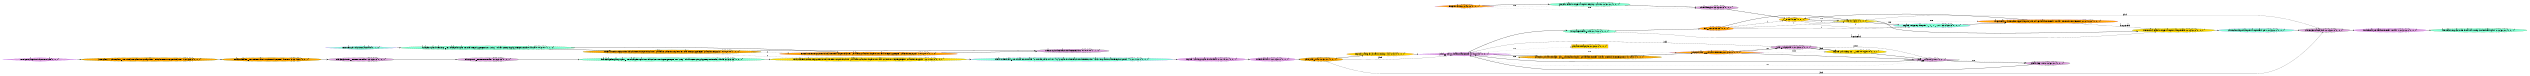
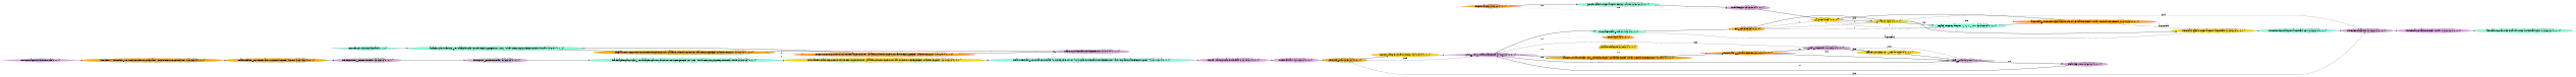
  digraph {
    rankdir=LR
    node [color=darkgreen fillcolor=plum shape=ellipse style=filled]
    edge [arrowhead=tee style=bold]
    n1 [fillcolor=orange label="TestEnvironment.setAsContext(miniClusterResource.getMiniCluster(),parallelism,Collections.singleton(new Path(KMEANS_JAR_PATH)),Collections.emptyList())@@@6@@@['1', '0', '0']"]
    n2 [label="kMeansProg.invokeInteractiveModeForExecution()@@@7@@@['1', '1', '0']"]
    n3 [color=purple fillcolor=orange label="TestEnvironment.setAsContext(miniClusterResource.getMiniCluster(),parallelism,Collections.singleton(new Path(KMEANS_JAR_PATH)),Collections.emptyList())@@@6@@@['0', '1', '0']"]
    n4 [fillcolor=gold label="TestStreamEnvironment.setAsContext(miniClusterResource.getMiniCluster(),parallelism,Collections.singleton(new Path(CUSTOM_KV_STATE_JAR_PATH)),Collections.emptyList())@@@10@@@['0', '0', '1']"]
    n5 [color=purple fillcolor=aquamarine label="Thread invokeThread = new Thread(new Runnable(){@Override public void run(){try {program.invokeInteractiveModeForExecution()}catch (ProgramInvocationException ignored) }})@@@11@@@['0', '0', '1']"]
    n6 [fillcolor=gold label="assertNotNull(\"Failed to trigger savepoint\",savepointPath)@@@54@@@['0', '0', '1']"]
    n7 [color=purple fillcolor=aquamarine label="clusterClient.disposeSavepoint(savepointPath).get()@@@55@@@['0', '0', '1']"]
    n8 [label="clusterClient.cancel(jobId)@@@56@@@['0', '0', '1']"]
    n9 [fillcolor=aquamarine label="PackagedProgram kMeansProg = new PackagedProgram(new File(KMEANS_JAR_PATH),new String((((edu.fdu.CPPDG.tinypdg.pe.ExpressionInfo@1bd0cba)@@@3@@@['1', '1', '0']"]
    n10 [fillcolor=orange label="Deadline deadline = new FiniteDuration(100,TimeUnit.SECONDS).fromNow()@@@4@@@['0', '0', '1']"]
    n11 [label="File checkpointDir = FOLDER.newFolder()@@@5@@@['0', '0', '1']"]
    n12 [label="File outputDir = FOLDER.newFolder()@@@6@@@['0', '0', '1']"]
    n13 [color=purple fillcolor=gold label="JobStatusMessage job@@@30@@@['0', '0', '1']" shape=box]
    n14 [fillcolor=aquamarine label="assertFalse(\"Program invoke thread still running\",invokeThread.isAlive())@@@58@@@['0', '0', '1']"]
    n15 [color=purple label="invokeThread.join(deadline.timeLeft().toMillis())@@@57@@@['0', '0', '1']"]
    n16 [color=purple fillcolor=gold label="i++@@@44@@@['0', '0', '1']"]
    n17 [fillcolor=gold label="i < 20@@@43@@@['0', '0', '1']" shape=diamond]
    n18 [color=purple fillcolor=aquamarine label="LOG.info(\"Triggering savepoint (\" + (i + 1) + \"/20).\")@@@45@@@['0', '0', '1']"]
    n19 [color=purple fillcolor=orange label="savepointPath = clusterClient.triggerSavepoint(jobId,null).get(deadline.timeLeft().toMillis(),TimeUnit.MILLISECONDS)@@@47@@@['0', '0', '1']"]
    n20 [fillcolor=orange label="JobID jobId = null@@@26@@@['0', '0', '1']"]
    n21 [color=purple fillcolor=gold label="LOG.info(\"Waiting for job status running.\")@@@27@@@['0', '0', '1']"]
    n22 [color=purple label="jobId == null && deadline.hasTimeLeft()@@@28@@@['0', '0', '1']" shape=diamond]
    n23 [label="jobId == null@@@37@@@['0', '0', '1']" shape=diamond]
    n24 [color=purple fillcolor=orange label="job.getJobState() == JobStatus.RUNNING@@@31@@@['0', '0', '1']" shape=diamond]
    n25 [fillcolor=aquamarine label="String savepointPath = null@@@41@@@['0', '0', '1']"]
    n26 [fillcolor=orange label="Collection<JobStatusMessage> jobs = clusterClient.listJobs().get(deadline.timeLeft().toMillis(),TimeUnit.MILLISECONDS)@@@29@@@['0', '0', '1']"]
+   n27 [color=purple fillcolor=orange label="jobs@@@30@@@['0', '0', '1']"]
    n28 [label="Thread.sleep(100L)@@@38@@@['0', '0', '1']"]
    n29 [fillcolor=aquamarine label="final PackagedProgram program = new PackagedProgram(new File(CUSTOM_KV_STATE_JAR_PATH),new String((((edu.fdu.CPPDG.tinypdg.pe.ExpressionInfo@1bd0d0b)@@@7@@@['0', '0', '1']"]
    n30 [fillcolor=orange label="ClusterClient<?> clusterClient = new MiniClusterClient(new Configuration(),miniClusterResource.getMiniCluster())@@@3@@@['0', '0', '1']"]
    n31 [label="jobId = job.getJobId()@@@32@@@['0', '0', '1']"]
    n32 [fillcolor=gold label="LOG.info(\"Job running. ID: \" + jobId)@@@33@@@['0', '0', '1']"]
    n33 [color=purple label="testDisposeSavepointWithCustomKvState['0', '0', '1']" shape=diamond]
    n34 [color=purple fillcolor=aquamarine label="testKMeansJobWithCustomClassLoader['0', '1', '0']" shape=diamond]
    n35 [color=purple fillcolor=orange label="int i = 0@@@42@@@['0', '0', '1']"]
    n36 [color=purple fillcolor=orange label="Exception cause@@@49@@@['0', '0', '1']" shape=diamond]
    n37 [fillcolor=aquamarine label="LOG.info(\"Failed to trigger savepoint. Retrying...\",cause)@@@50@@@['0', '0', '1']"]
    n38 [label="Thread.sleep(500)@@@51@@@['0', '0', '1']"]
    n39 [color=purple label="invokeThread.start()@@@25@@@['0', '0', '1']"]
    n40 [color=purple label="LOG.info(\"Starting program invoke thread\")@@@24@@@['0', '0', '1']"]
    n1 -> n2 [arrowhead=normal]
    n1 -> n3 [arrowhead=vee label=0 style=dashed]
    n1 -> n4 [label=0 style=dashed]
    n3 -> n2 [arrowhead=vee]
    n4 -> n5 [arrowhead=vee]
    n5 -> n40 [arrowhead=normal]
    n6 -> n7 [arrowhead=normal]
    n7 -> n8
    n8 -> n15
    n9 -> n1 [arrowhead=normal]
    n9 -> n3 [arrowhead=normal]
    n10 -> n11 [arrowhead=vee]
    n11 -> n12 [arrowhead=normal]
    n12 -> n29
    n15 -> n14
    n16 -> n17 [arrowhead=vee]
    n16 -> n17 [label=i style=solid]
    n16 -> n18 [label=i style=solid]
    n17 -> n6 [arrowhead=vee]
    n17 -> n8 [arrowhead=normal label=jobId style=solid]
-   n17 -> n16 [label=true style=dotted]
+   n17 -> n16 [label=jobId style=dotted]
    n17 -> n18
    n17 -> n18 [arrowhead=vee label=true style=dotted]
    n17 -> n19 [label=true style=dotted]
    n18 -> n19 [arrowhead=normal]
    n19 -> n6 [arrowhead=vee label=savepointPath style=solid]
    n19 -> n16
    n20 -> n8 [label=jobId style=solid]
    n20 -> n21
    n20 -> n22 [arrowhead=normal label=jobId style=solid]
    n21 -> n22
    n22 -> n13 [arrowhead=normal label=true style=dotted]
    n22 -> n23 [label=true style=dotted]
    n22 -> n24 [arrowhead=vee label=true style=dotted]
    n22 -> n25 [arrowhead=vee]
    n22 -> n26 [arrowhead=normal]
    n22 -> n26 [label=true style=dotted]
+   n22 -> n27 [arrowhead=vee label=true style=dotted]
    n23 -> n22
    n23 -> n28 [arrowhead=vee]
    n23 -> n28 [arrowhead=vee label=true style=dotted]
    n24 -> n23 [arrowhead=normal]
    n24 -> n31 [arrowhead=normal]
    n24 -> n31 [arrowhead=vee label=true style=dotted]
    n24 -> n32 [label=true style=dotted]
    n25 -> n6 [arrowhead=normal label=savepointPath style=solid]
    n25 -> n35 [arrowhead=normal]
    n26 -> n24 [arrowhead=normal]
    n28 -> n22
    n29 -> n4
    n30 -> n10 [arrowhead=normal]
    n31 -> n22 [label=jobId style=solid]
    n31 -> n23 [arrowhead=normal label=jobId style=solid]
    n31 -> n32
    n31 -> n32 [arrowhead=vee label=jobId style=solid]
    n32 -> n23 [arrowhead=normal]
    n33 -> n30 [arrowhead=normal]
    n34 -> n9 [arrowhead=normal]
    n35 -> n16 [arrowhead=vee label=i style=solid]
    n35 -> n17 [label=i style=solid]
    n35 -> n17 [arrowhead=vee]
    n35 -> n18 [arrowhead=normal label=i style=solid]
    n36 -> n37 [arrowhead=vee]
    n36 -> n37 [arrowhead=vee label=true style=dotted]
    n36 -> n38 [label=true style=dotted]
    n37 -> n38
    n38 -> n16
    n39 -> n20
    n40 -> n39 [arrowhead=vee]
  }
